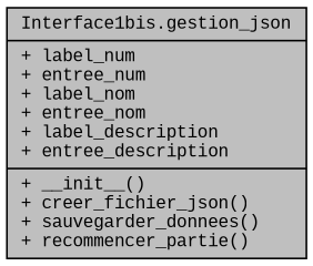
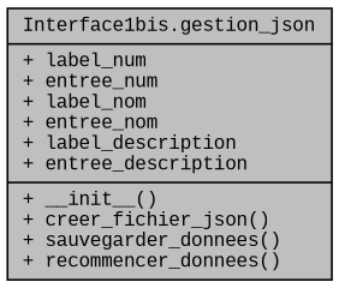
  digraph {
    fontname="Liberation Mono"
-   n1 [color=black fillcolor=grey75 fontcolor=black fontname="Liberation Mono" fontsize=10 height=0.2 label="{Interface1bis.gestion_json\n|+ label_num\l+ entree_num\l+ label_nom\l+ entree_nom\l+ label_description\l+ entree_description\l|+ __init__()\l+ creer_fichier_json()\l+ sauvegarder_donnees()\l+ recommencer_partie()\l}" shape=record style=filled width=0.4]
+   n1 [color=black fillcolor=grey75 fontcolor=black fontname="Liberation Mono" fontsize=10 height=0.2 label="{Interface1bis.gestion_json\n|+ label_num\l+ entree_num\l+ label_nom\l+ entree_nom\l+ label_description\l+ entree_description\l|+ __init__()\l+ creer_fichier_json()\l+ sauvegarder_donnees()\l+ recommencer_donnees()\l}" shape=record style=filled width=0.4]
  }
